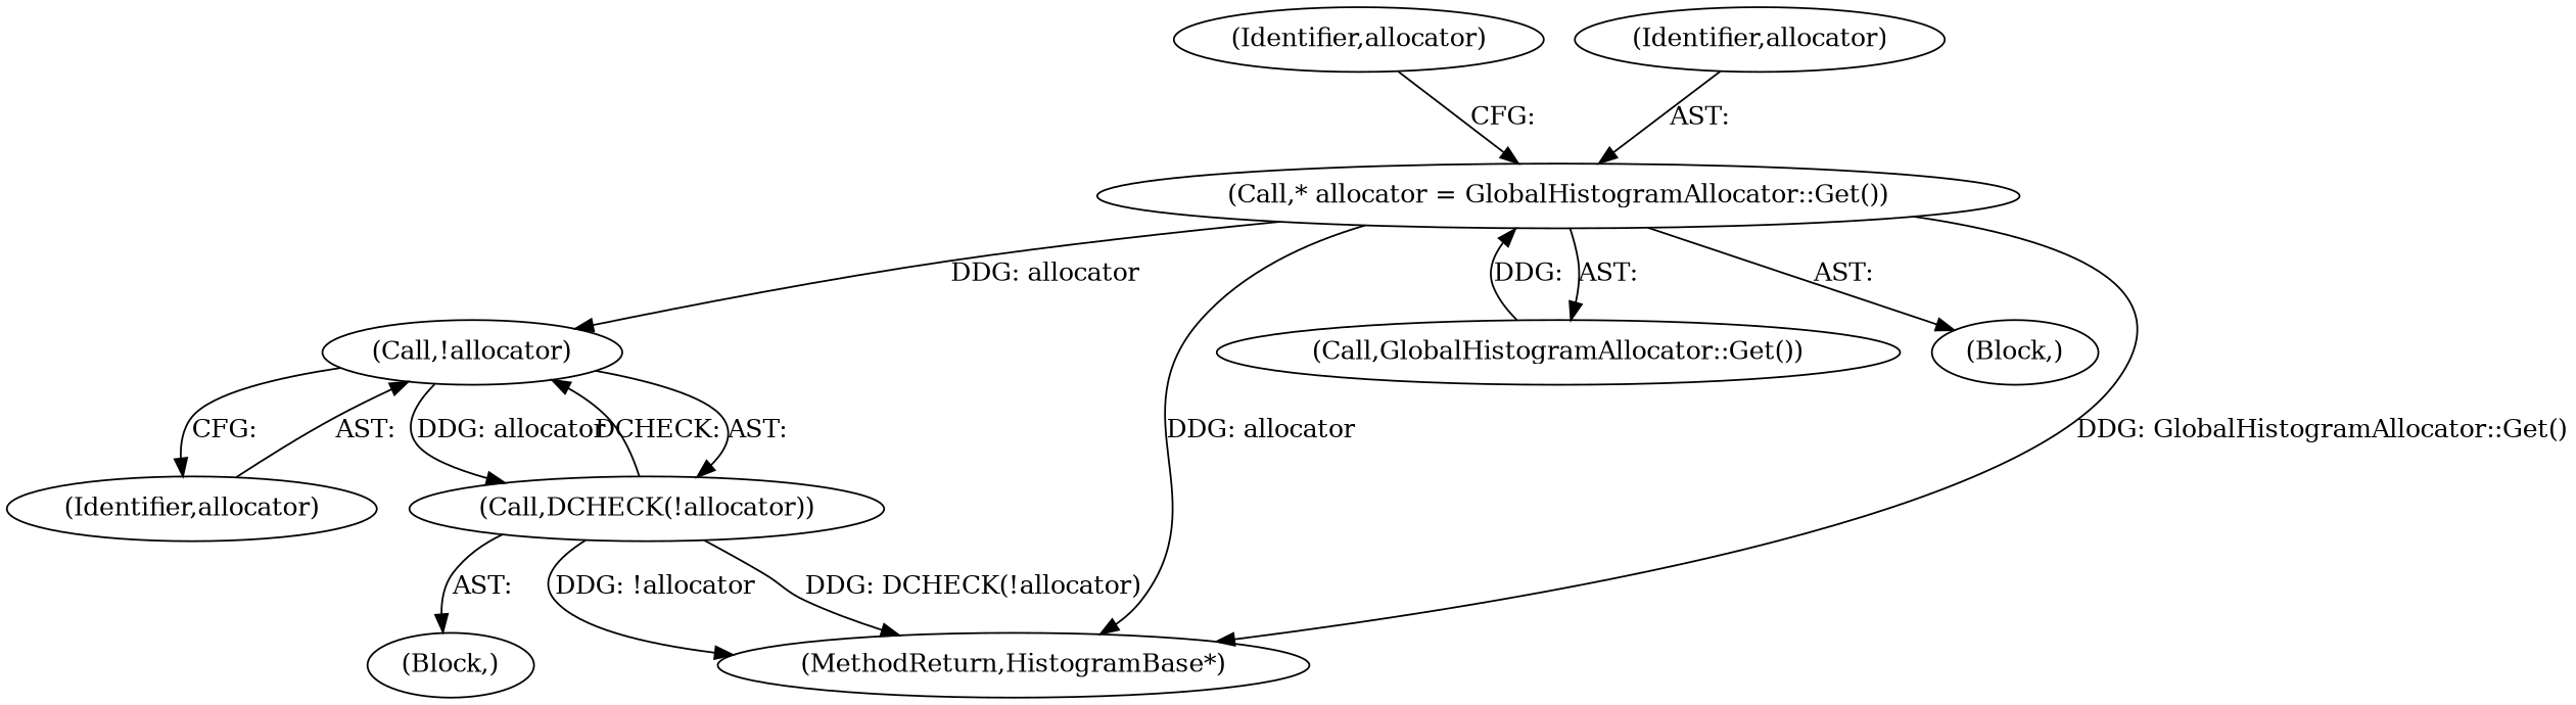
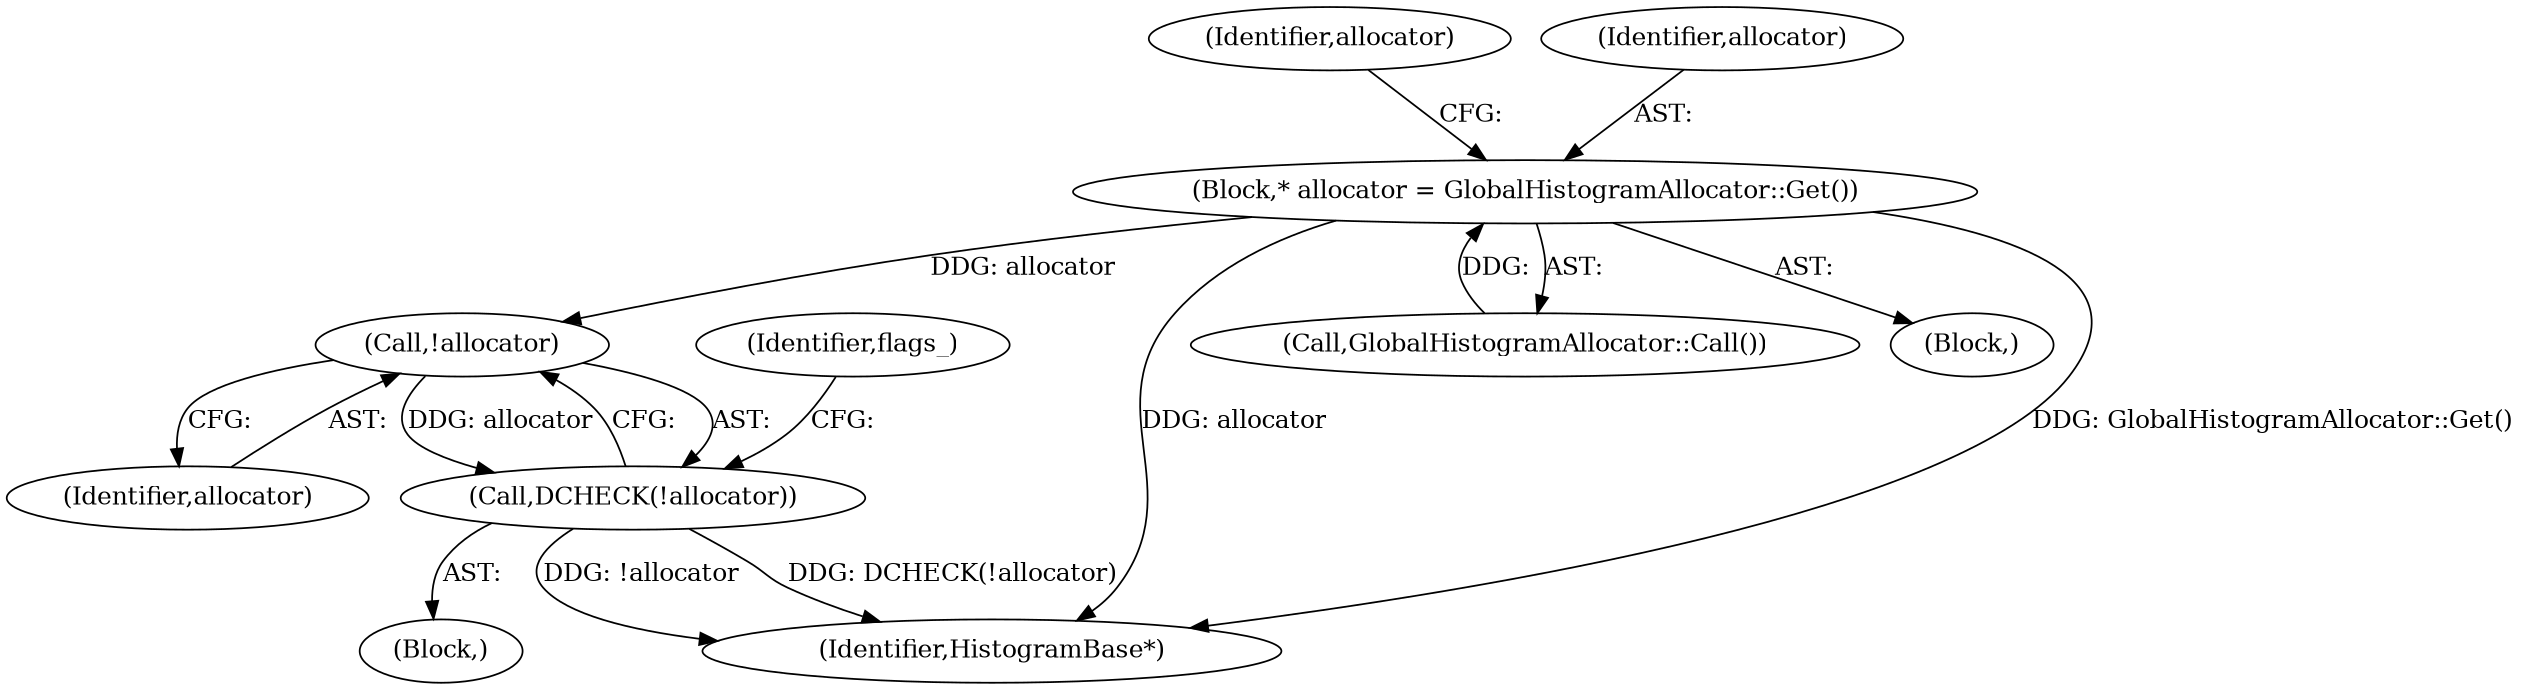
  digraph {
    n1 [label="(Call,!allocator)"]
    n2 [label="(Call,DCHECK(!allocator))"]
    n3 [label="(Identifier,allocator)"]
-   n4 [label="(MethodReturn,HistogramBase*)"]
+   n4 [label="(Identifier,HistogramBase*)"]
    n5 [label="(Block,)"]
-   n6 [label="(Call,* allocator = GlobalHistogramAllocator::Get())"]
-   n7 [label="(Call,GlobalHistogramAllocator::Get())"]
+   n6 [label="(Block,* allocator = GlobalHistogramAllocator::Get())"]
+   n7 [label="(Call,GlobalHistogramAllocator::Call())"]
    n8 [label="(Block,)"]
+   n9 [label="(Identifier,flags_)"]
    n10 [label="(Identifier,allocator)"]
    n11 [label="(Identifier,allocator)"]
    n1 -> n2 [label="AST: "]
    n1 -> n2 [label="DDG: allocator"]
    n1 -> n3 [label="CFG: "]
-   n2 -> n1 [label="DCHECK: "]
+   n2 -> n1 [label="CFG: "]
    n2 -> n4 [label="DDG: DCHECK(!allocator)"]
    n2 -> n4 [label="DDG: !allocator"]
    n2 -> n5 [label="AST: "]
    n3 -> n1 [label="AST: "]
    n6 -> n1 [label="DDG: allocator"]
    n6 -> n4 [label="DDG: allocator"]
    n6 -> n4 [label="DDG: GlobalHistogramAllocator::Get()"]
    n6 -> n7 [label="AST: "]
    n6 -> n8 [label="AST: "]
    n7 -> n6 [label="DDG: "]
+   n9 -> n2 [label="CFG: "]
    n10 -> n6 [label="CFG: "]
    n11 -> n6 [label="AST: "]
  }
